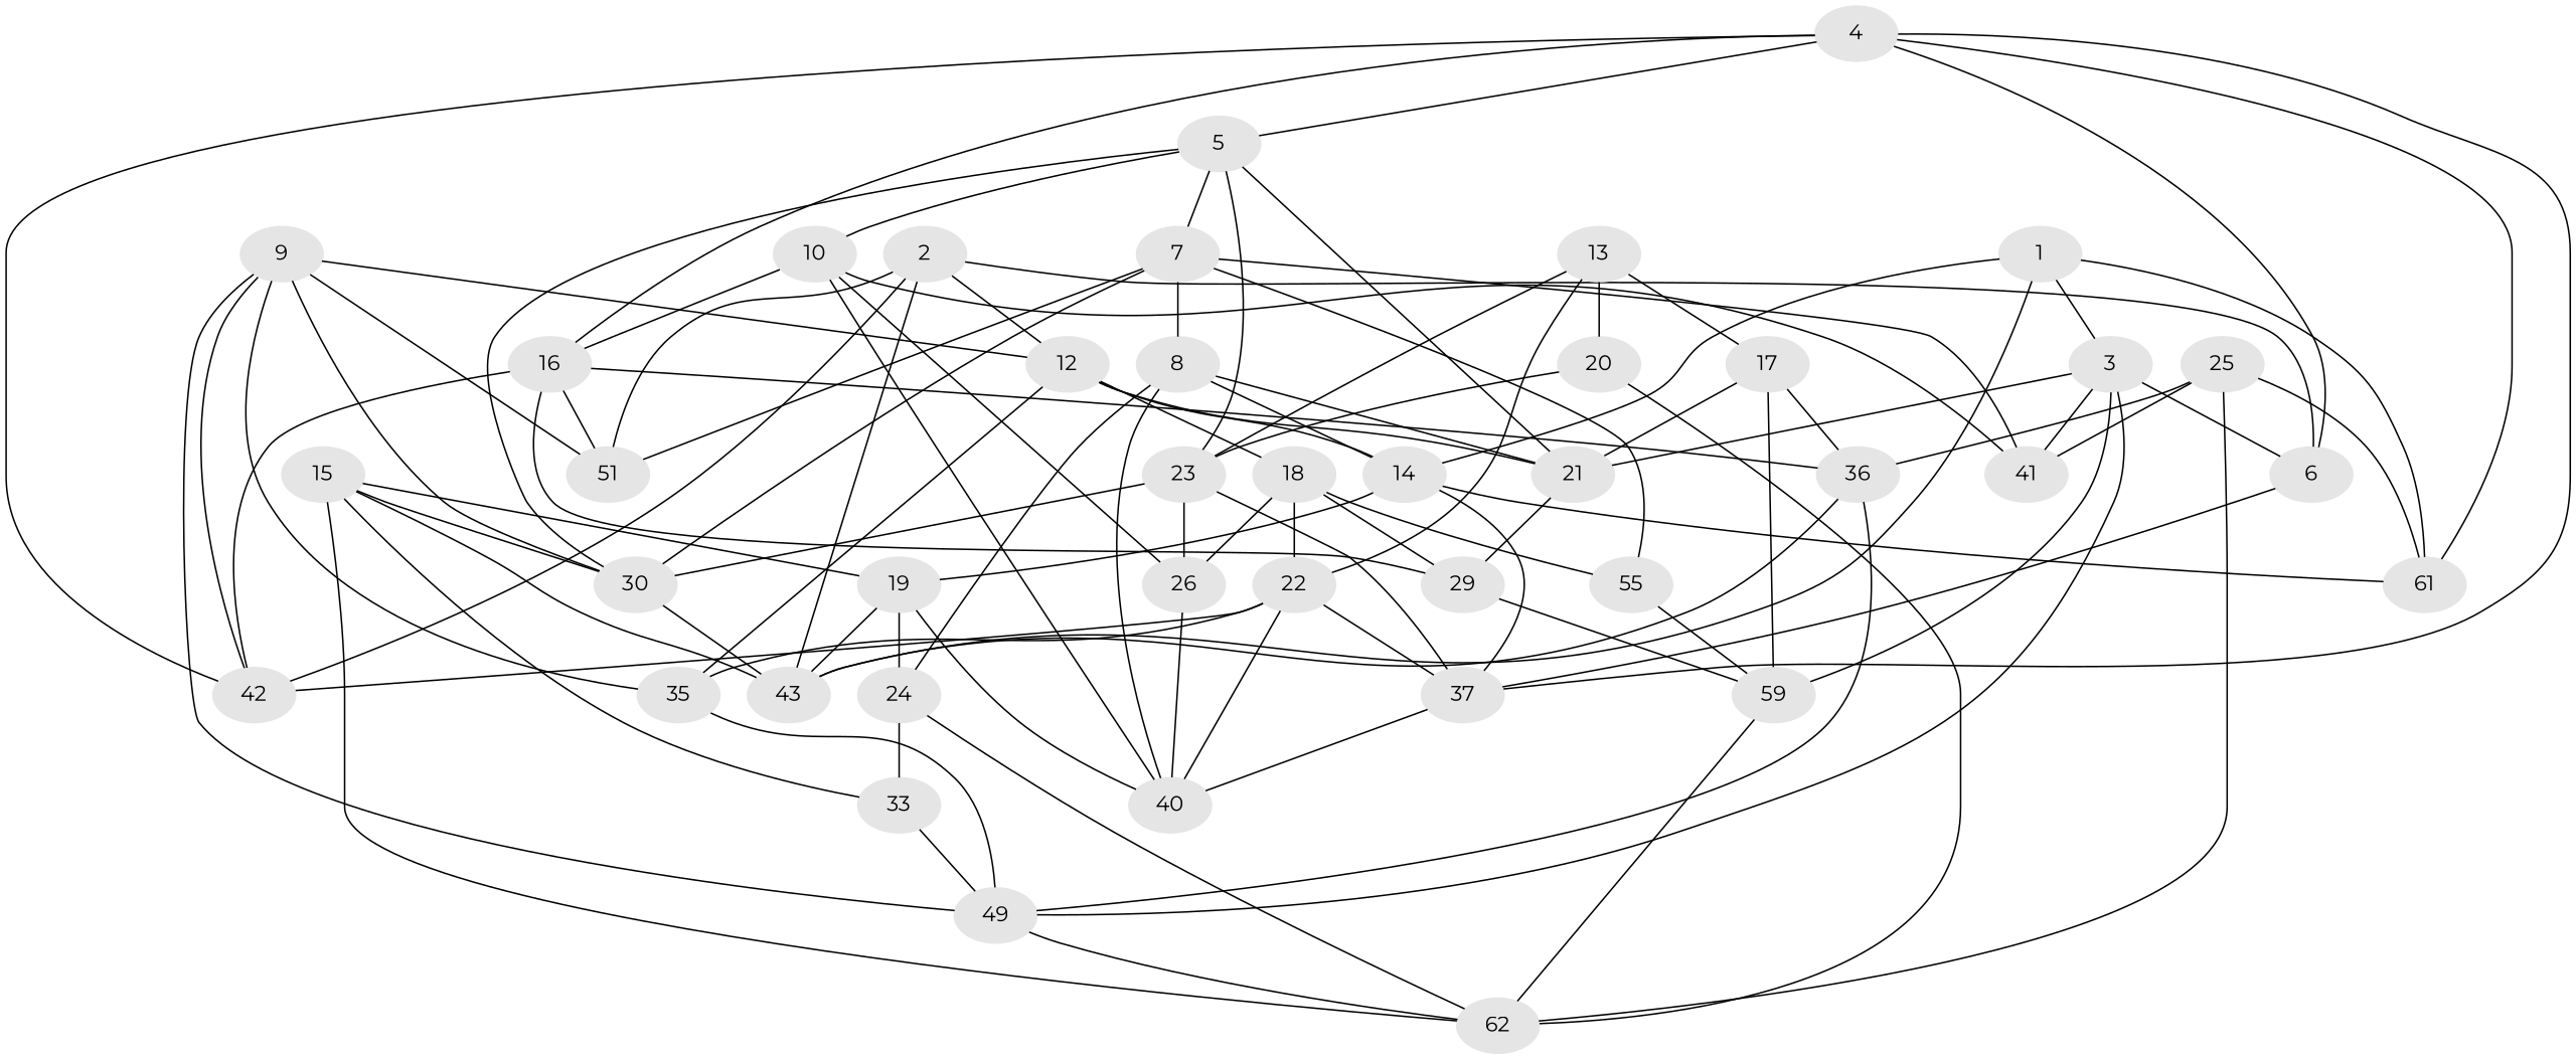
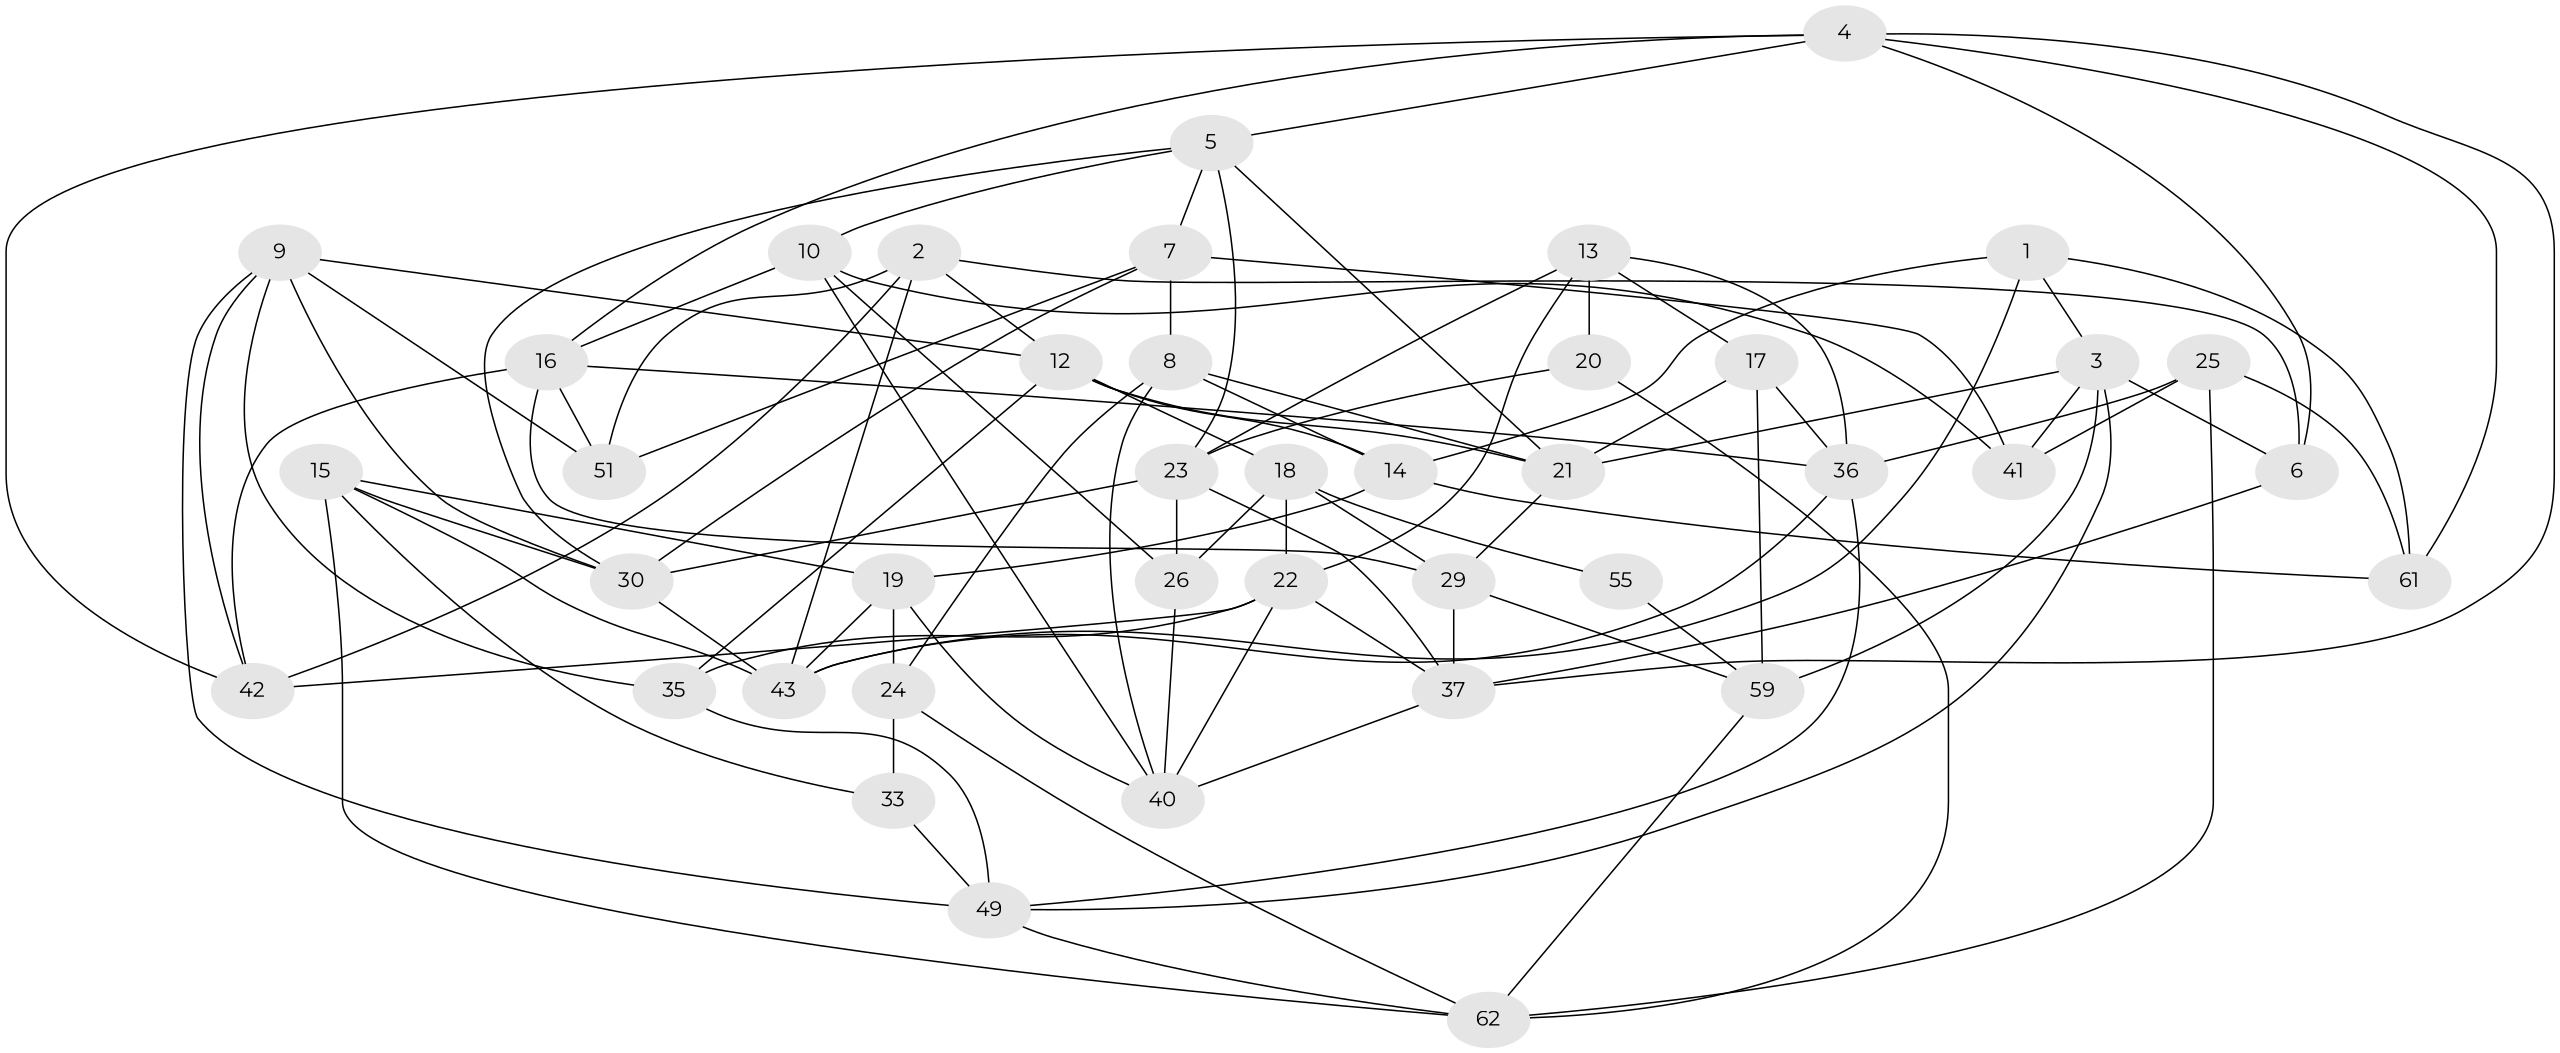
  graph {
    fontname=Montserrat
    node [color=gray90 fontname=Montserrat style=filled]
    edge [fontname=Montserrat]
    3 [super="+47"]
    6
    21 [super="+38"]
    41
    49 [super="+58"]
    59 [super="+60"]
    1
    14 [super="+45"]
    43 [super="+44"]
    61
    37 [super="+68"]
    19 [super="+34"]
    2 [super="+56"]
    12 [super="+48"]
    42 [super="+57"]
    51
    35
    18 [super="+39"]
    29
    62 [super="+67"]
    4 [super="+46"]
    5 [super="+50"]
    16 [super="+32"]
    7 [super="+28"]
    10 [super="+53"]
    23 [super="+27"]
    30 [super="+52"]
    36 [super="+63"]
    40 [super="+64"]
    8 [super="+11"]
    55
    26
    24
    33
    9 [super="+54"]
    22 [super="+31"]
    13 [super="+65"]
    17
    20
    15 [super="+66"]
    25
    3 -- 6
    3 -- 21
    3 -- 41
    3 -- 49
    3 -- 59
    6 -- 37
    21 -- 29
    49 -- 62
    59 -- 62
    1 -- 3
    1 -- 14
    1 -- 43
    1 -- 61
    14 -- 61
-   14 -- 37
+   29 -- 37
    14 -- 19
    37 -- 40
    19 -- 43
    19 -- 40
    19 -- 24
    2 -- 6
    2 -- 43
    2 -- 12
    2 -- 42 [weight=2]
    2 -- 51
    12 -- 21
    12 -- 14
    12 -- 35
    12 -- 18
    35 -- 49
    18 -- 29
    18 -- 55 [weight=2]
    18 -- 26
    18 -- 22
    29 -- 59
    4 -- 6
    4 -- 61
    4 -- 37
    4 -- 42
    4 -- 5
    4 -- 16
    5 -- 21
    5 -- 7
    5 -- 10
    5 -- 23
    5 -- 30
    16 -- 42
    16 -- 51
    16 -- 29
    16 -- 36
    7 -- 41
    7 -- 51
    7 -- 30
    7 -- 8
-   7 -- 55
    10 -- 41
    10 -- 16
    10 -- 40
    10 -- 26
    23 -- 37
    23 -- 30
    23 -- 26
    30 -- 43
    36 -- 49
    36 -- 43
    8 -- 21
    8 -- 14
    8 -- 40
    8 -- 24
    55 -- 59
    26 -- 40
    24 -- 62
    24 -- 33
    33 -- 49
    9 -- 49
    9 -- 12
    9 -- 42
    9 -- 51
    9 -- 35
    9 -- 30
    22 -- 37
    22 -- 42
    22 -- 35
    22 -- 40
    13 -- 23
+   13 -- 36
    13 -- 22
    13 -- 17
    13 -- 20 [weight=2]
    17 -- 21
    17 -- 59
    17 -- 36
    20 -- 62
    20 -- 23
    15 -- 43
    15 -- 19 [weight=2]
    15 -- 62
    15 -- 30
    15 -- 33
    25 -- 41
    25 -- 61
    25 -- 62
    25 -- 36
  }
